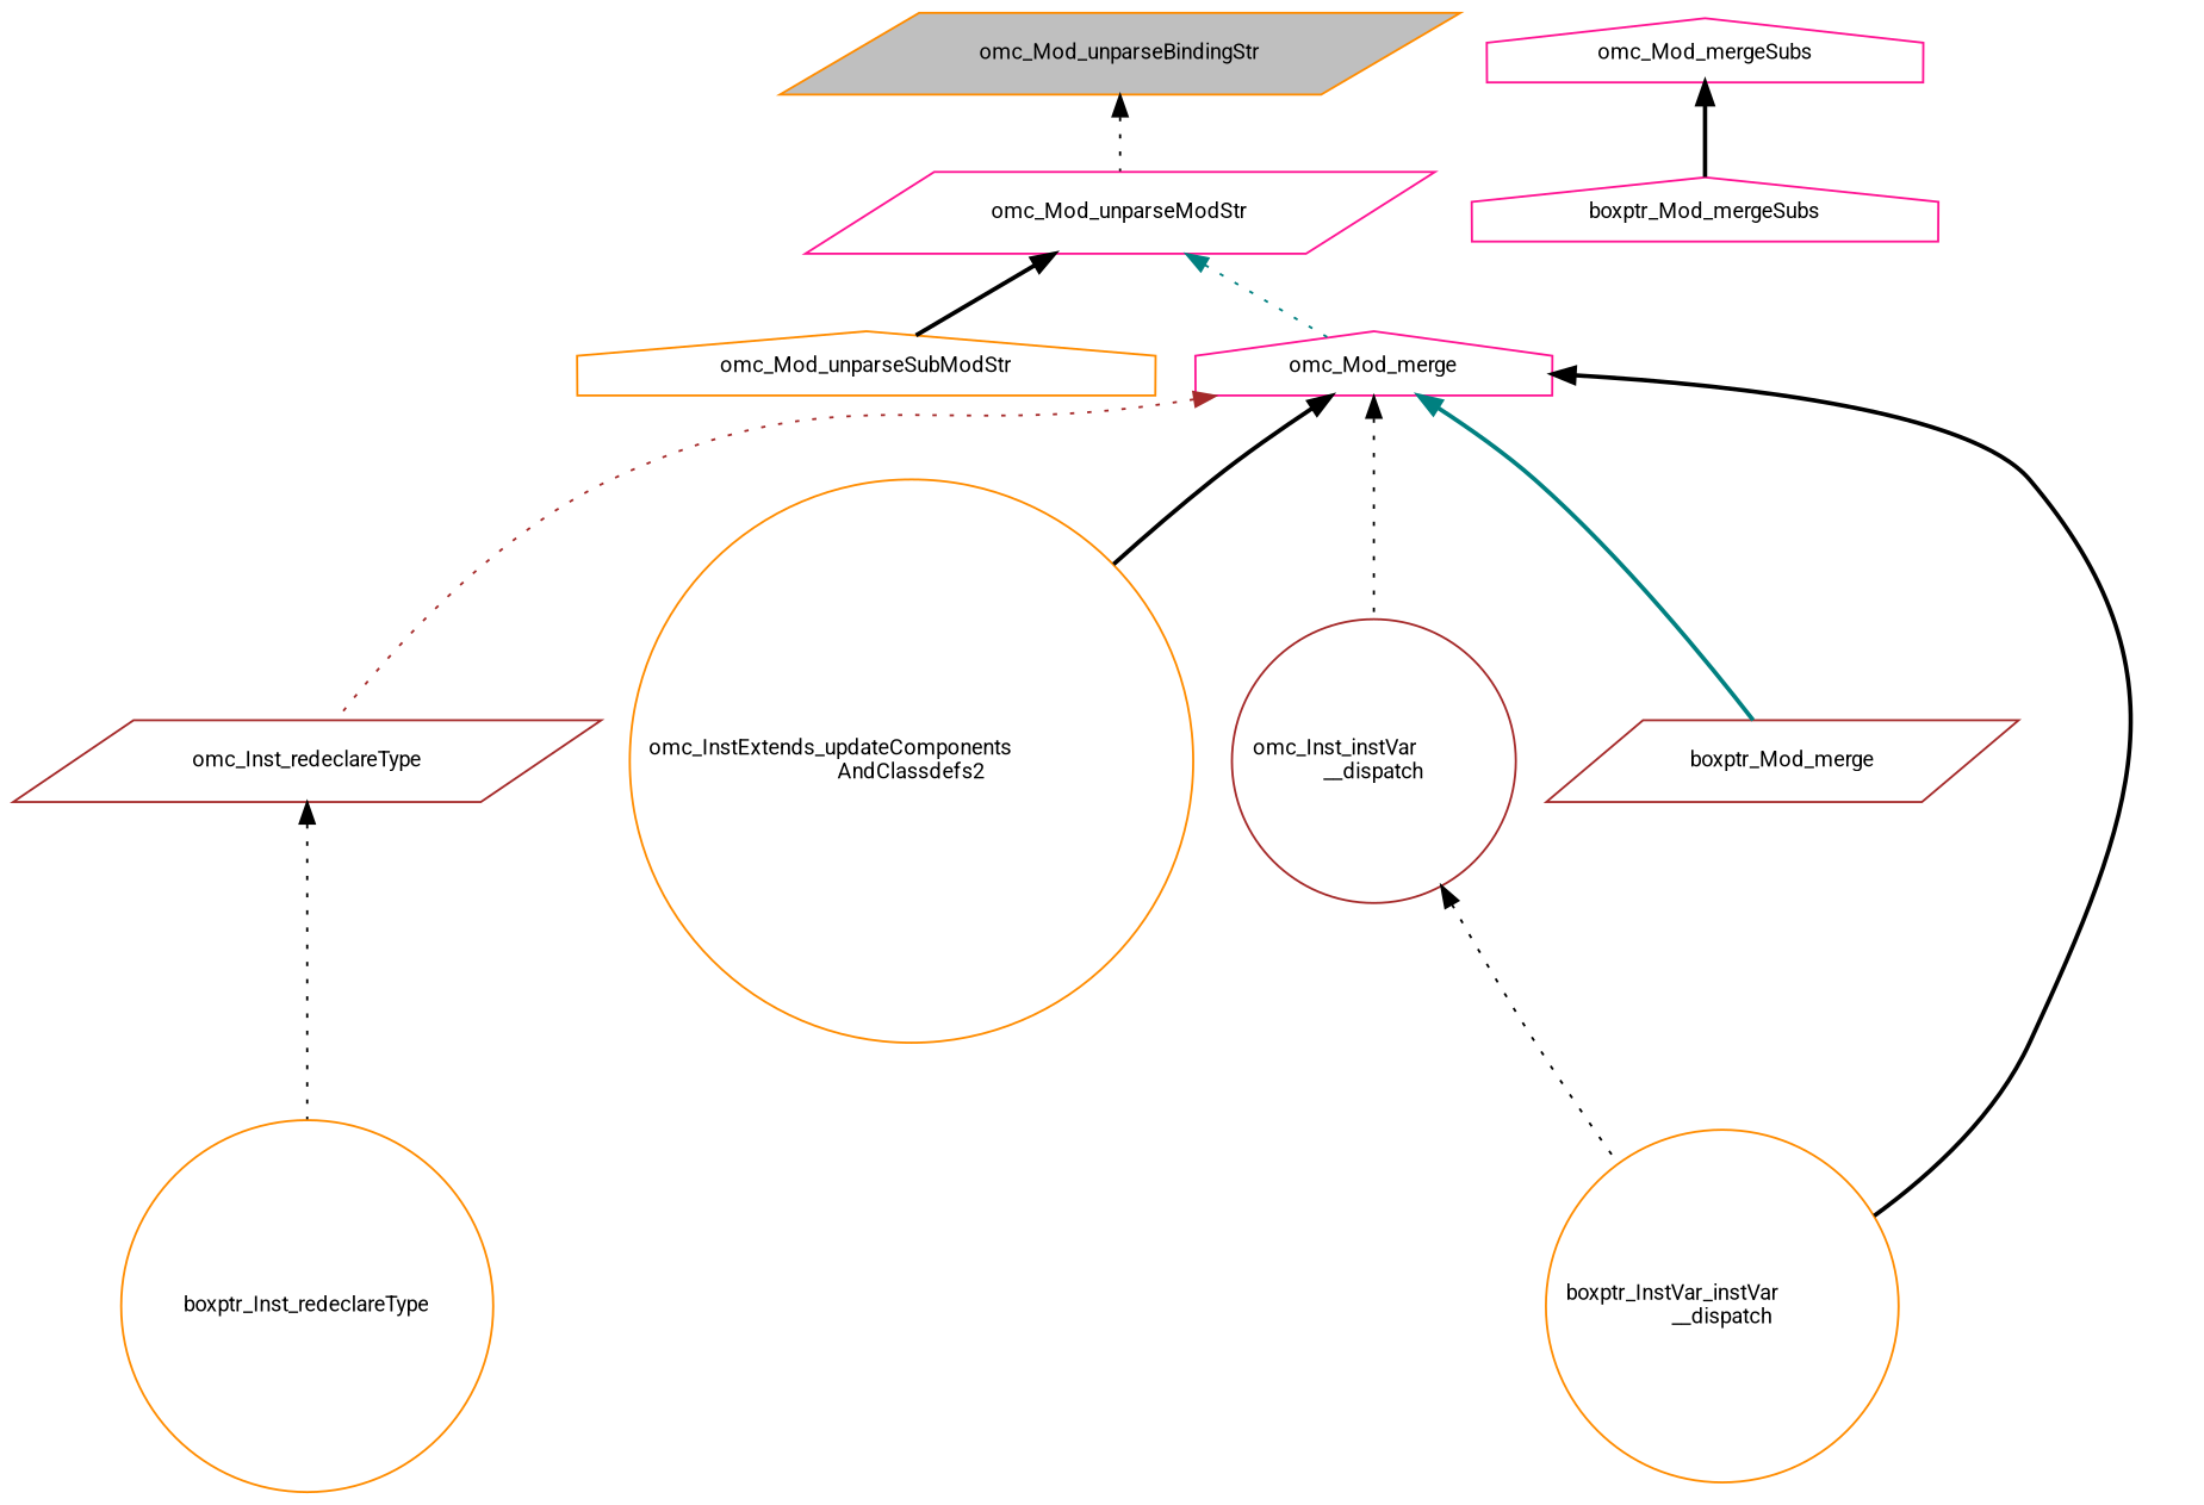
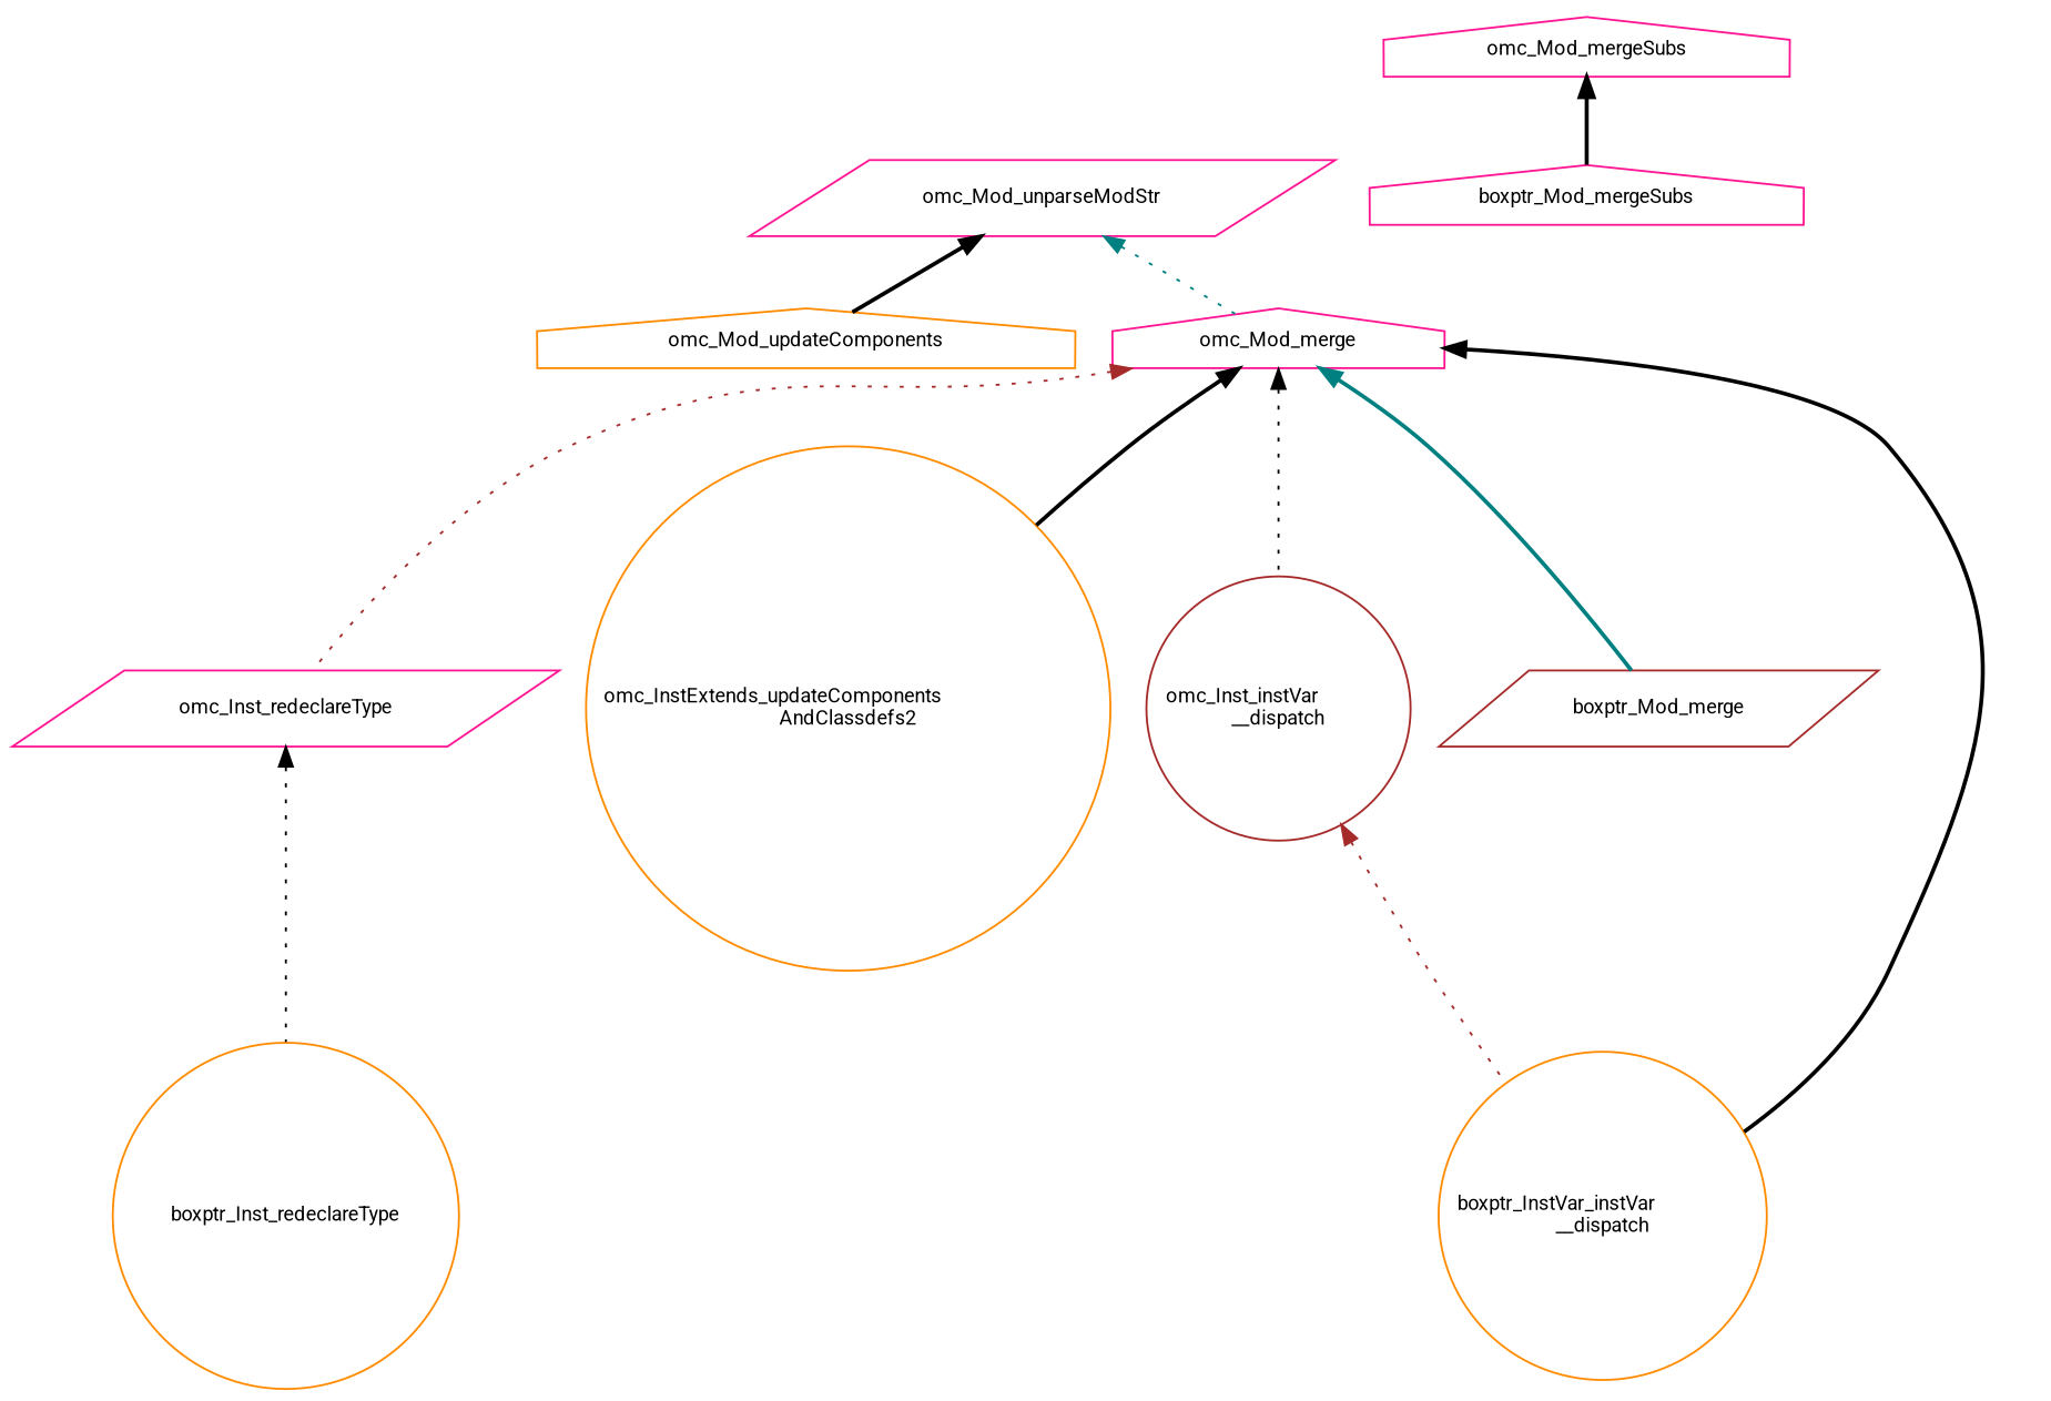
  digraph {
    fontname=Roboto
    rankdir=TB
    node [color=darkorange fillcolor=white fontname=Roboto fontsize=10 shape=parallelogram style=filled]
    edge [color=black dir=back fontname=Roboto fontsize=10 labelfontname=Helvetica labelfontsize=10 style=dotted]
-   n1 [fillcolor=grey75 fontcolor=black height=0.2 label=omc_Mod_unparseBindingStr width=0.4]
    n2 [color=deeppink height=0.2 label=omc_Mod_unparseModStr width=0.4]
-   n3 [height=0.2 label=omc_Mod_unparseSubModStr shape=house width=0.4]
+   n3 [height=0.2 label=omc_Mod_updateComponents shape=house width=0.4]
    n4 [color=deeppink height=0.2 label=omc_Mod_merge shape=house width=0.4]
-   n5 [color=brown height=0.2 label=omc_Inst_redeclareType width=0.4]
+   n5 [color=deeppink height=0.2 label=omc_Inst_redeclareType width=0.4]
    n6 [height=0.2 label="omc_InstExtends_updateComponents\lAndClassdefs2" shape=circle width=0.4]
    n7 [color=brown height=0.2 label="omc_Inst_instVar\l__dispatch" shape=circle width=0.4]
    n8 [color=brown height=0.2 label=boxptr_Mod_merge width=0.4]
    n9 [height=0.2 label="boxptr_InstVar_instVar\l__dispatch" shape=circle width=0.4]
    n10 [height=0.2 label=boxptr_Inst_redeclareType shape=circle width=0.4]
    n11 [color=deeppink height=0.2 label=omc_Mod_mergeSubs shape=house width=0.4]
    n12 [color=deeppink height=0.2 label=boxptr_Mod_mergeSubs shape=house width=0.4]
-   n1 -> n2
    n2 -> n3 [style=bold]
    n2 -> n4 [color=teal]
    n4 -> n5 [color=brown]
    n4 -> n6 [style=bold]
    n4 -> n7
    n4 -> n8 [color=teal style=bold]
    n4 -> n9 [style=bold]
    n5 -> n10
-   n7 -> n9
+   n7 -> n9 [color=brown]
    n11 -> n12 [style=bold]
  }
